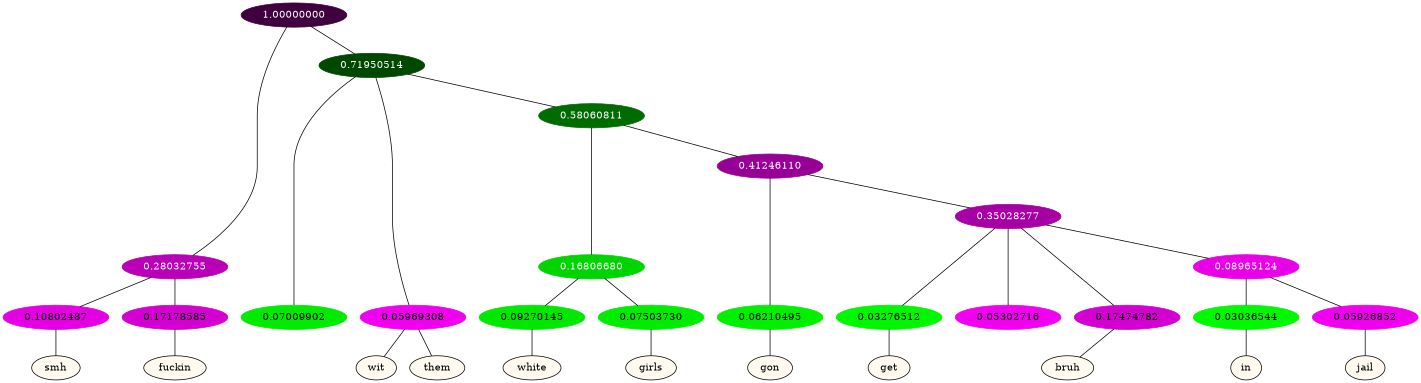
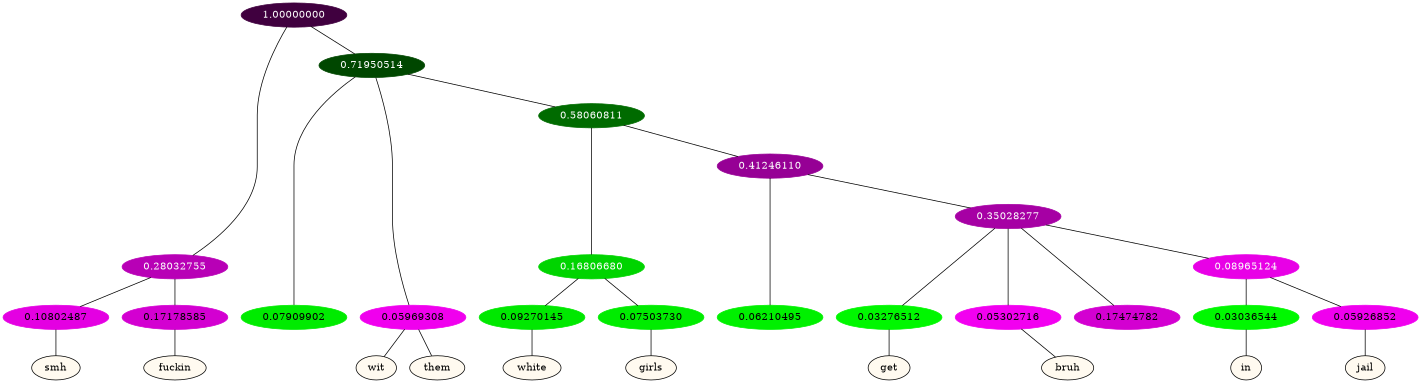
  graph {
    node [color=black format=png nodesep=0.001 ordering=out overlap_scaling=0.01 ranksep=0.001 style=filled fontcolor=black]
    n1 [fillcolor=floralwhite height=0.15 label=smh style="filled,solid" width=0.15 fontcolor=""]
    n2 [fillcolor=floralwhite height=0.15 label=fuckin style="filled,solid" width=0.15 fontcolor=""]
    n3 [fillcolor=floralwhite height=0.15 label=wit style="filled,solid" width=0.15 fontcolor=""]
    n4 [fillcolor=floralwhite height=0.15 label=them style="filled,solid" width=0.15 fontcolor=""]
    n5 [fillcolor=floralwhite height=0.15 label=white style="filled,solid" width=0.15 fontcolor=""]
    n6 [fillcolor=floralwhite height=0.15 label=girls style="filled,solid" width=0.15 fontcolor=""]
-   n7 [fillcolor=floralwhite height=0.15 label=gon style="filled,solid" width=0.15 fontcolor=""]
    n8 [fillcolor=floralwhite height=0.15 label=get style="filled,solid" width=0.15 fontcolor=""]
    n9 [fillcolor=floralwhite height=0.15 label=in style="filled,solid" width=0.15 fontcolor=""]
    n10 [fillcolor=floralwhite height=0.15 label=jail style="filled,solid" width=0.15 fontcolor=""]
    n11 [fillcolor=floralwhite height=0.15 label=bruh style="filled,solid" width=0.15 fontcolor=""]
    n12 [color="0.835 1.000 0.892" height=0.15 label=0.10802487 width=0.15]
    n13 [color="0.835 1.000 0.828" height=0.15 label=0.17178585 width=0.15]
-   n14 [color="0.334 1.000 0.921" height=0.15 label=0.07009902 width=0.15]
+   n14 [color="0.334 1.000 0.921" height=0.15 label=0.07909902 width=0.15]
    n15 [color="0.835 1.000 0.940" height=0.15 label=0.05969308 width=0.15]
    n16 [color="0.334 1.000 0.907" height=0.15 label=0.09270145 width=0.15]
    n17 [color="0.334 1.000 0.925" height=0.15 label=0.07503730 width=0.15]
    n18 [color="0.334 1.000 0.938" height=0.15 label=0.06210495 width=0.15]
    n19 [color="0.334 1.000 0.967" height=0.15 label=0.03276512 width=0.15]
    n20 [color="0.835 1.000 0.947" height=0.15 label=0.05302716 width=0.15]
    n21 [color="0.334 1.000 0.970" height=0.15 label=0.03036544 width=0.15]
    n22 [color="0.835 1.000 0.941" height=0.15 label=0.05926852 width=0.15]
    n23 [color="0.835 1.000 0.825" height=0.15 label=0.17474782 width=0.15]
    n24 [color="0.835 1.000 0.250" fontcolor=grey99 height=0.15 label=1.00000000 width=0.15]
    n25 [color="0.835 1.000 0.720" fontcolor=grey99 height=0.15 label=0.28032755 width=0.15]
    n26 [color="0.334 1.000 0.280" fontcolor=grey99 height=0.15 label=0.71950514 width=0.15]
    n27 [color="0.334 1.000 0.419" fontcolor=grey99 height=0.15 label=0.58060811 width=0.15]
    n28 [color="0.334 1.000 0.832" fontcolor=grey99 height=0.15 label=0.16806680 width=0.15]
    n29 [color="0.835 1.000 0.588" fontcolor=grey99 height=0.15 label=0.41246110 width=0.15]
    n30 [color="0.835 1.000 0.650" fontcolor=grey99 height=0.15 label=0.35028277 width=0.15]
    n31 [color="0.835 1.000 0.910" fontcolor=grey99 height=0.15 label=0.08965124 width=0.15]
    subgraph sub_1 {
      rank=same
      n1
      n2
      n3
      n4
      n5
      n6
-     n7
      n8
      n9
      n10
      n11
    }
    subgraph sub_2 {
      rank=same
      n12
      n13
      n14
      n15
      n16
      n17
      n18
      n19
      n20
      n21
      n22
      n23
    }
    n12 -- n1
    n13 -- n2
    n15 -- n3
    n15 -- n4
    n16 -- n5
    n17 -- n6
-   n18 -- n7
    n19 -- n8
    n21 -- n9
    n22 -- n10
-   n23 -- n11
+   n20 -- n11
    n24 -- n25
    n24 -- n26
    n25 -- n12
    n25 -- n13
    n26 -- n14
    n26 -- n15
    n26 -- n27
    n27 -- n28
    n27 -- n29
    n28 -- n16
    n28 -- n17
    n29 -- n18
    n29 -- n30
    n30 -- n19
    n30 -- n20
    n30 -- n23
    n30 -- n31
    n31 -- n21
    n31 -- n22
  }
